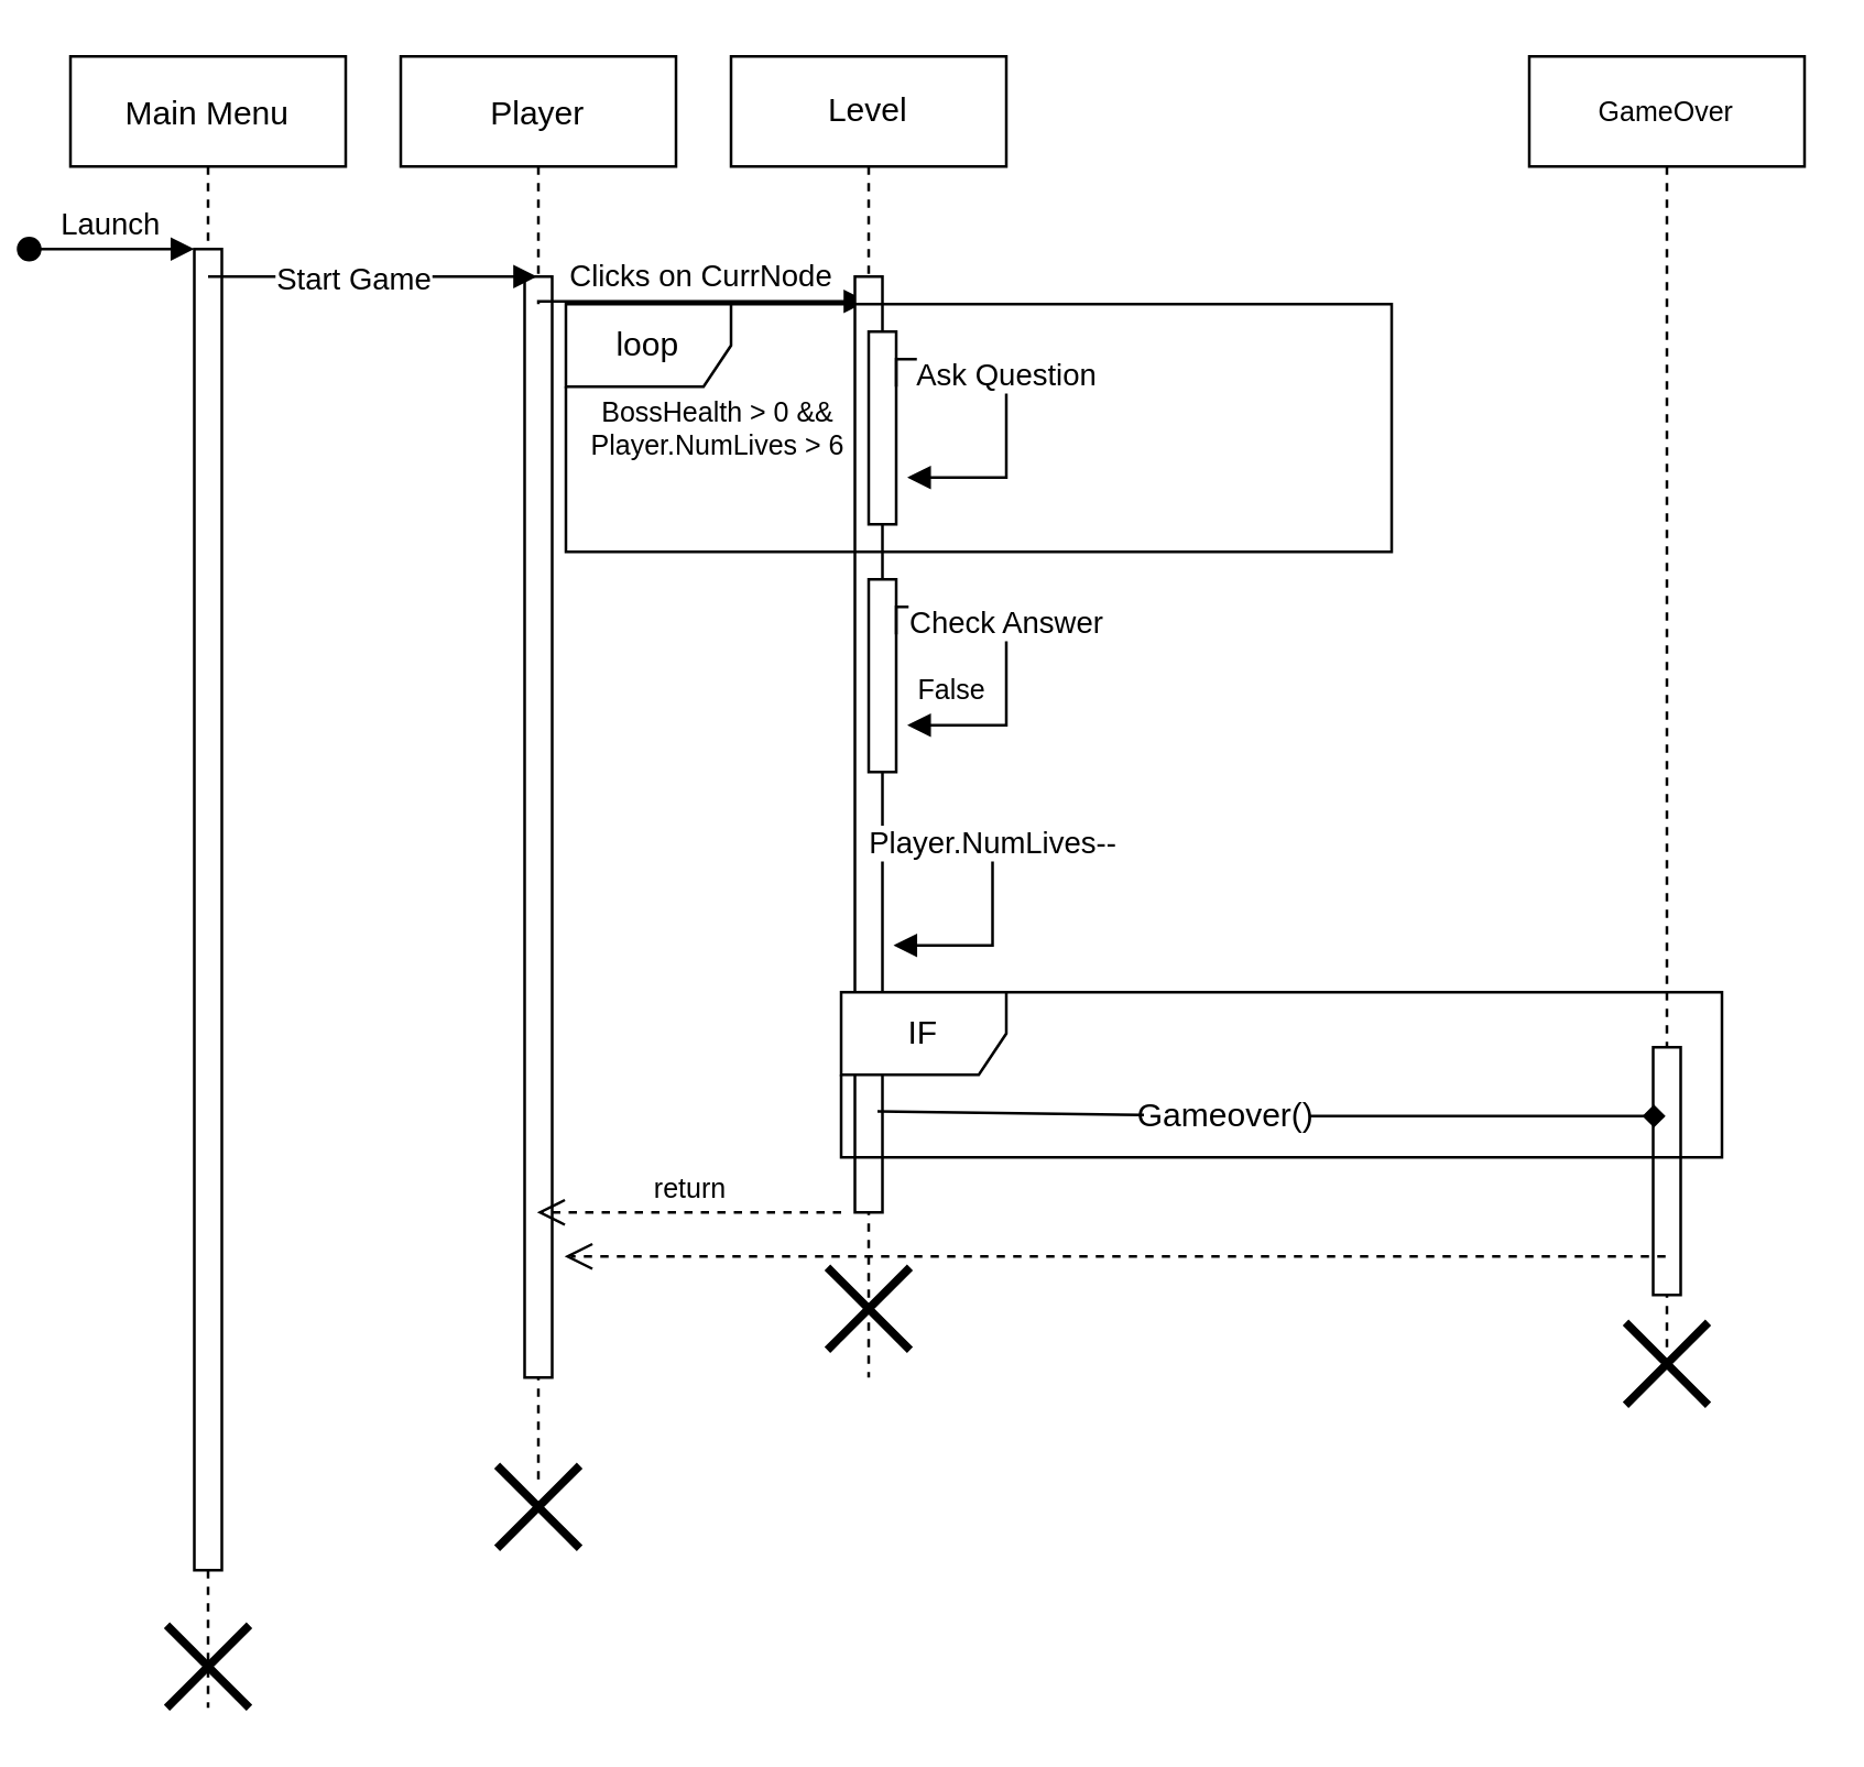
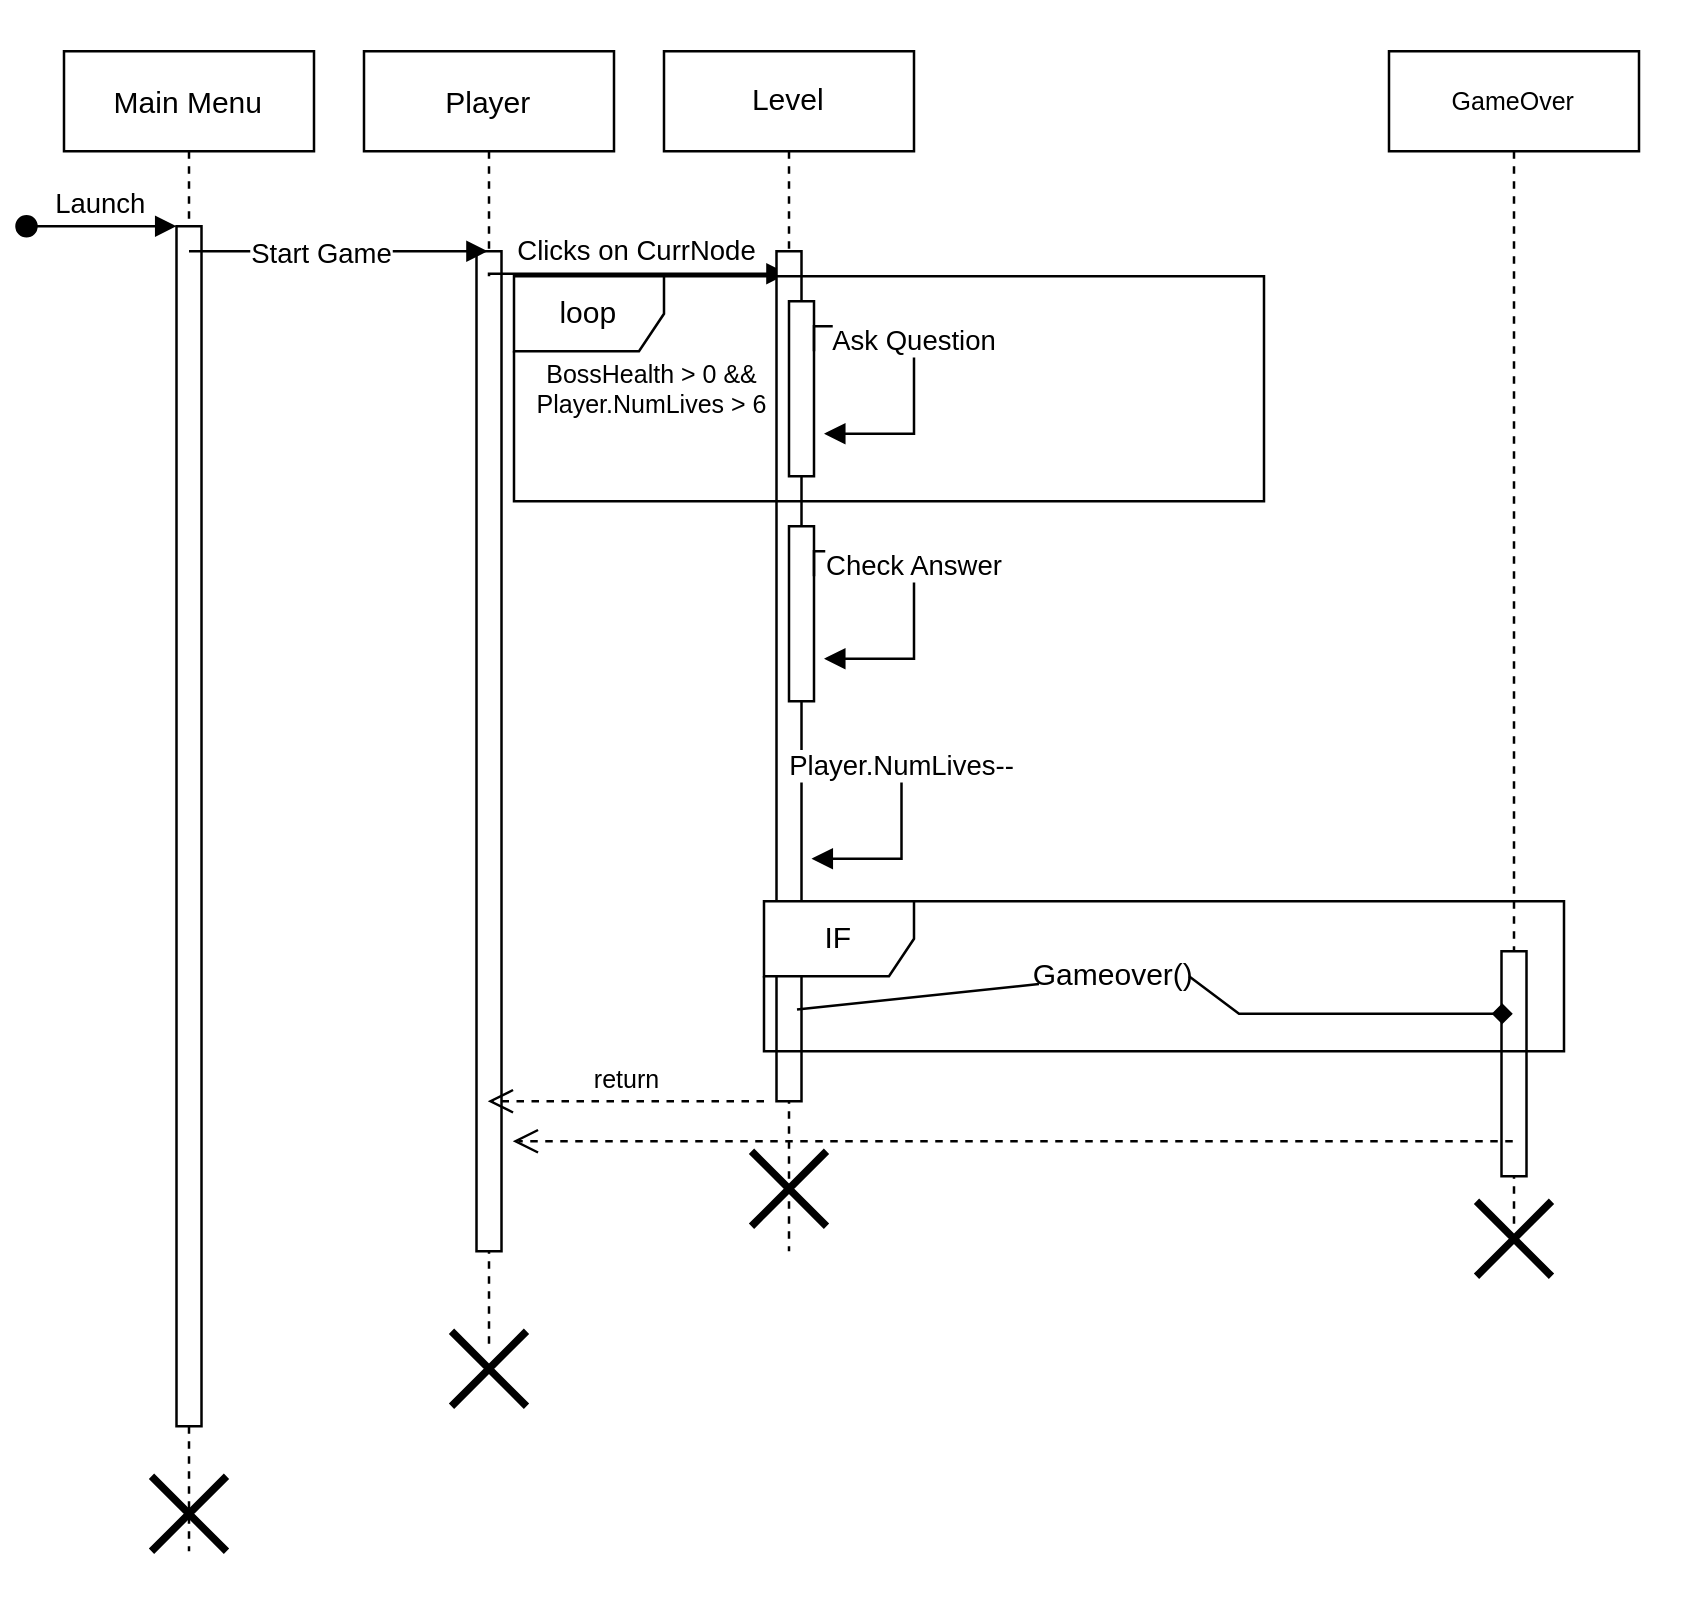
  <mxCell id="0" />
  <mxCell id="1" parent="0" />
  <mxCell id="2" value="Main Menu" style="shape=umlLifeline;perimeter=lifelinePerimeter;container=1;collapsible=0;recursiveResize=0;rounded=0;shadow=0;strokeWidth=1;" parent="1" vertex="1"><mxGeometry x="20" y="20" width="100" height="600" as="geometry" /></mxCell>
  <mxCell id="3" value="" style="points=[];perimeter=orthogonalPerimeter;rounded=0;shadow=0;strokeWidth=1;" parent="2" vertex="1"><mxGeometry x="45" y="70" width="10" height="480" as="geometry" /></mxCell>
  <mxCell id="4" value="Launch" style="verticalAlign=bottom;startArrow=oval;endArrow=block;startSize=8;shadow=0;strokeWidth=1;" parent="2" target="3" edge="1"><mxGeometry relative="1" as="geometry"><mxPoint x="-15" y="70" as="sourcePoint" /></mxGeometry></mxCell>
  <mxCell id="5" value="" style="shape=umlDestroy;whiteSpace=wrap;html=1;strokeWidth=3;" parent="2" vertex="1"><mxGeometry x="35" y="570" width="30" height="30" as="geometry" /></mxCell>
  <mxCell id="6" value="Player" style="shape=umlLifeline;perimeter=lifelinePerimeter;container=1;collapsible=0;recursiveResize=0;rounded=0;shadow=0;strokeWidth=1;" parent="1" vertex="1"><mxGeometry x="140" y="20" width="100" height="520" as="geometry" /></mxCell>
  <mxCell id="7" value="" style="points=[];perimeter=orthogonalPerimeter;rounded=0;shadow=0;strokeWidth=1;" parent="6" vertex="1"><mxGeometry x="45" y="80" width="10" height="400" as="geometry" /></mxCell>
  <mxCell id="8" value="Clicks on CurrNode" style="html=1;verticalAlign=bottom;endArrow=block;rounded=0;edgeStyle=orthogonalEdgeStyle;" parent="6" target="11" edge="1"><mxGeometry width="80" relative="1" as="geometry"><mxPoint x="50" y="90" as="sourcePoint" /><mxPoint x="130" y="90" as="targetPoint" /><Array as="points"><mxPoint x="50" y="89" /></Array></mxGeometry></mxCell>
  <mxCell id="9" value="return" style="html=1;verticalAlign=bottom;endArrow=open;dashed=1;endSize=8;rounded=0;fontSize=10;edgeStyle=orthogonalEdgeStyle;" parent="6" target="6" edge="1"><mxGeometry relative="1" as="geometry"><mxPoint x="160" y="420" as="sourcePoint" /><mxPoint x="80" y="350" as="targetPoint" /><Array as="points"><mxPoint x="160" y="420" /></Array></mxGeometry></mxCell>
  <mxCell id="10" value="Start Game" style="html=1;verticalAlign=bottom;endArrow=block;rounded=0;edgeStyle=orthogonalEdgeStyle;" parent="1" target="6" edge="1"><mxGeometry x="-0.109" y="-10" width="80" relative="1" as="geometry"><mxPoint x="70" y="100" as="sourcePoint" /><mxPoint x="150" y="100" as="targetPoint" /><Array as="points"><mxPoint x="190" y="100" /><mxPoint x="190" y="100" /></Array><mxPoint as="offset" /></mxGeometry></mxCell>
  <mxCell id="11" value="Level" style="shape=umlLifeline;perimeter=lifelinePerimeter;whiteSpace=wrap;html=1;container=1;collapsible=0;recursiveResize=0;outlineConnect=0;" parent="1" vertex="1"><mxGeometry x="260" y="20" width="100" height="480" as="geometry" /></mxCell>
  <mxCell id="12" value="" style="html=1;points=[];perimeter=orthogonalPerimeter;" parent="11" vertex="1"><mxGeometry x="45" y="80" width="10" height="340" as="geometry" /></mxCell>
  <mxCell id="13" value="" style="html=1;points=[];perimeter=orthogonalPerimeter;" parent="11" vertex="1"><mxGeometry x="50" y="100" width="10" height="70" as="geometry" /></mxCell>
  <mxCell id="14" value="Ask Question" style="html=1;verticalAlign=bottom;endArrow=block;rounded=0;edgeStyle=orthogonalEdgeStyle;entryX=1.4;entryY=0.757;entryDx=0;entryDy=0;entryPerimeter=0;" parent="11" target="13" edge="1"><mxGeometry width="80" relative="1" as="geometry"><mxPoint x="60" y="120" as="sourcePoint" /><mxPoint x="140" y="120" as="targetPoint" /><Array as="points"><mxPoint x="60" y="110" /><mxPoint x="100" y="110" /><mxPoint x="100" y="153" /></Array></mxGeometry></mxCell>
  <mxCell id="15" value="" style="html=1;points=[];perimeter=orthogonalPerimeter;" parent="11" vertex="1"><mxGeometry x="50" y="190" width="10" height="70" as="geometry" /></mxCell>
  <mxCell id="16" value="Check Answer" style="html=1;verticalAlign=bottom;endArrow=block;rounded=0;edgeStyle=orthogonalEdgeStyle;entryX=1.4;entryY=0.757;entryDx=0;entryDy=0;entryPerimeter=0;" parent="11" edge="1"><mxGeometry width="80" relative="1" as="geometry"><mxPoint x="60" y="210" as="sourcePoint" /><mxPoint x="64" y="242.99" as="targetPoint" /><Array as="points"><mxPoint x="60" y="200" /><mxPoint x="100" y="200" /><mxPoint x="100" y="243" /></Array></mxGeometry></mxCell>
  <mxCell id="17" value="Player.NumLives--" style="html=1;verticalAlign=bottom;endArrow=block;rounded=0;edgeStyle=orthogonalEdgeStyle;entryX=1.4;entryY=0.757;entryDx=0;entryDy=0;entryPerimeter=0;" parent="11" edge="1"><mxGeometry width="80" relative="1" as="geometry"><mxPoint x="55" y="290" as="sourcePoint" /><mxPoint x="59" y="322.99" as="targetPoint" /><Array as="points"><mxPoint x="55" y="280" /><mxPoint x="95" y="280" /><mxPoint x="95" y="323" /></Array></mxGeometry></mxCell>
  <mxCell id="18" value="loop" style="shape=umlFrame;whiteSpace=wrap;html=1;" parent="1" vertex="1"><mxGeometry x="200" y="110" width="300" height="90" as="geometry" /></mxCell>
  <mxCell id="19" value="BossHealth &amp;gt; 0 &amp;amp;&amp;amp; &lt;br style=&quot;font-size: 10px;&quot;&gt;Player.NumLives &amp;gt; 6" style="text;html=1;align=center;verticalAlign=middle;resizable=0;points=[];autosize=1;strokeColor=none;fillColor=none;fontSize=10;" parent="1" vertex="1"><mxGeometry x="200" y="140" width="110" height="30" as="geometry" /></mxCell>
- <mxCell id="20" value="False" style="text;html=1;align=center;verticalAlign=middle;resizable=0;points=[];autosize=1;strokeColor=none;fillColor=none;fontSize=10;" parent="1" vertex="1"><mxGeometry x="320" y="240" width="40" height="20" as="geometry" /></mxCell>
  <mxCell id="21" value="GameOver" style="shape=umlLifeline;perimeter=lifelinePerimeter;whiteSpace=wrap;html=1;container=1;collapsible=0;recursiveResize=0;outlineConnect=0;fontSize=10;" parent="1" vertex="1"><mxGeometry x="550" y="20" width="100" height="470" as="geometry" /></mxCell>
  <mxCell id="22" value="" style="html=1;points=[];perimeter=orthogonalPerimeter;fontSize=10;" parent="21" vertex="1"><mxGeometry x="45" y="360" width="10" height="90" as="geometry" /></mxCell>
  <mxCell id="23" value="" style="shape=umlDestroy;whiteSpace=wrap;html=1;strokeWidth=3;" parent="1" vertex="1"><mxGeometry x="295" y="460" width="30" height="30" as="geometry" /></mxCell>
  <mxCell id="24" value="IF" style="shape=umlFrame;whiteSpace=wrap;html=1;" vertex="1" parent="1"><mxGeometry x="300" y="360" width="320" height="60" as="geometry" /></mxCell>
  <mxCell id="25" value="" style="endArrow=diamond;html=1;rounded=0;exitX=1;exitY=0.5;exitDx=0;exitDy=0;startArrow=none;" edge="1" parent="1" source="26" target="21"><mxGeometry width="50" height="50" relative="1" as="geometry"><mxPoint x="330" y="400" as="sourcePoint" /><mxPoint x="380" y="350" as="targetPoint" /><Array as="points"><mxPoint x="490" y="405" /></Array></mxGeometry></mxCell>
- <mxCell id="26" value="Gameover()" style="text;html=1;strokeColor=none;fillColor=none;align=center;verticalAlign=middle;whiteSpace=wrap;rounded=0;" vertex="1" parent="1"><mxGeometry x="410" y="390" width="60" height="30" as="geometry" /></mxCell>
+ <mxCell id="26" value="Gameover()" style="text;html=1;strokeColor=none;fillColor=none;align=center;verticalAlign=middle;whiteSpace=wrap;rounded=0;" vertex="1" parent="1"><mxGeometry x="410" y="375" width="60" height="30" as="geometry" /></mxCell>
  <mxCell id="27" value="" style="endArrow=none;html=1;rounded=0;exitX=0.82;exitY=0.892;exitDx=0;exitDy=0;exitPerimeter=0;" edge="1" parent="1" source="12" target="26"><mxGeometry width="50" height="50" relative="1" as="geometry"><mxPoint x="313.2" y="403.28" as="sourcePoint" /><mxPoint x="599.5" y="403.28" as="targetPoint" /></mxGeometry></mxCell>
  <mxCell id="28" value="" style="shape=umlDestroy;whiteSpace=wrap;html=1;strokeWidth=3;" parent="1" vertex="1"><mxGeometry x="585" y="480" width="30" height="30" as="geometry" /></mxCell>
  <mxCell id="29" value="" style="html=1;verticalAlign=bottom;endArrow=open;dashed=1;endSize=8;rounded=0;fontSize=10;edgeStyle=orthogonalEdgeStyle;" edge="1" parent="1"><mxGeometry relative="1" as="geometry"><mxPoint x="599.5" y="456" as="sourcePoint" /><mxPoint x="199.5" y="456" as="targetPoint" /><Array as="points"><mxPoint x="560" y="456" /><mxPoint x="560" y="456" /></Array></mxGeometry></mxCell>
  <mxCell id="30" value="" style="shape=umlDestroy;whiteSpace=wrap;html=1;strokeWidth=3;" parent="1" vertex="1"><mxGeometry x="175" y="532" width="30" height="30" as="geometry" /></mxCell>
